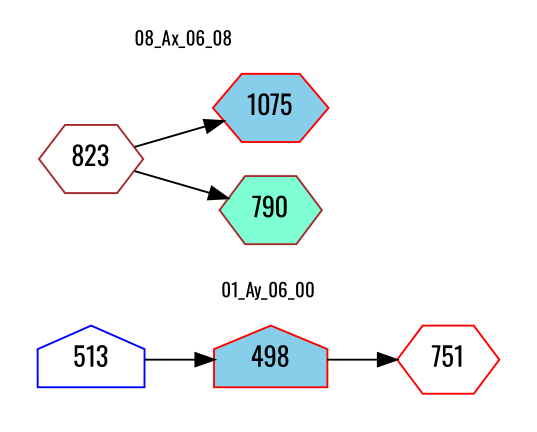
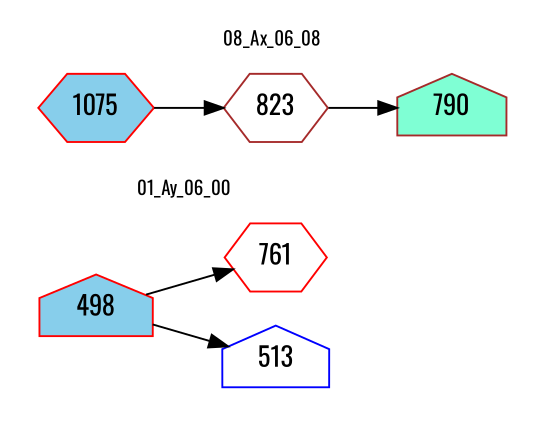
  digraph {
    fontname=Oswald
    rankdir=LR
    node [color=red fillcolor=white fontname=Oswald shape=house style=filled]
    edge [color=black fontname=Oswald]
    n1 [fillcolor=skyblue label=498]
    n2 [color=blue label=513]
-   n3 [label=751 shape=hexagon]
+   n3 [label=761 shape=hexagon]
    n4 [color=brown label=823 shape=hexagon]
-   n5 [color=brown fillcolor=aquamarine label=790 shape=hexagon]
+   n5 [color=brown fillcolor=aquamarine label=790]
    n6 [fillcolor=skyblue label=1075 shape=hexagon]
    subgraph cluster_1 {
      color=white
      fontsize=10
      label="01_Ay_06_00"
      n1
      n2
      n3
    }
    subgraph cluster_2 {
      color=white
      fontsize=10
      label="08_Ax_06_08"
      n4
      n5
      n6
    }
-   n2 -> n1
+   n1 -> n2
    n1 -> n3
    n4 -> n5
-   n4 -> n6
+   n6 -> n4
  }
